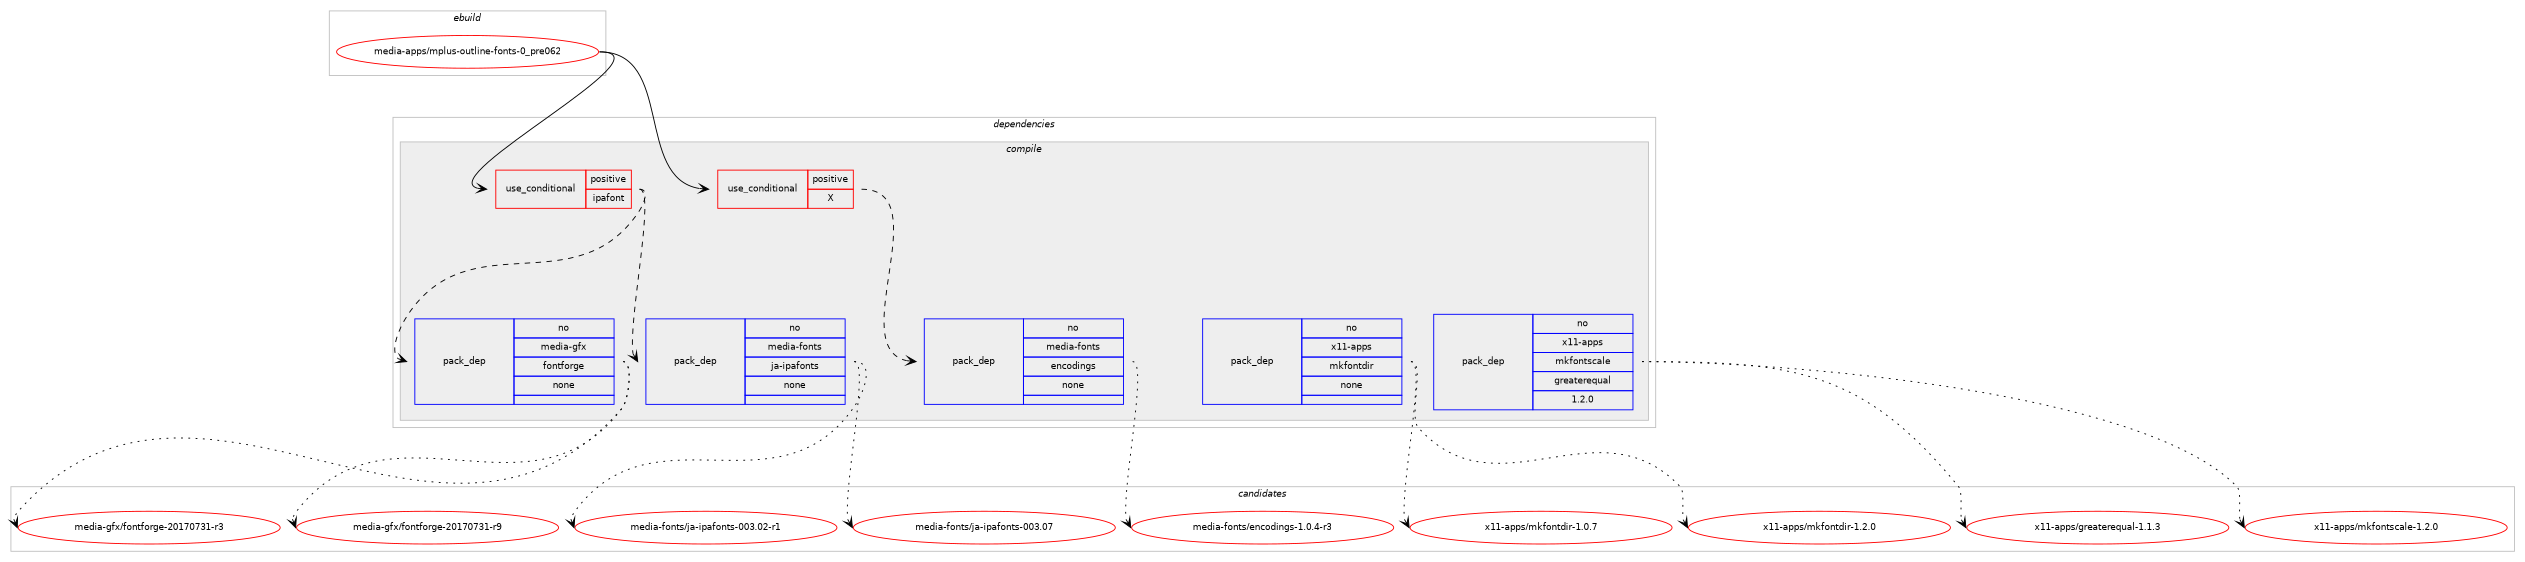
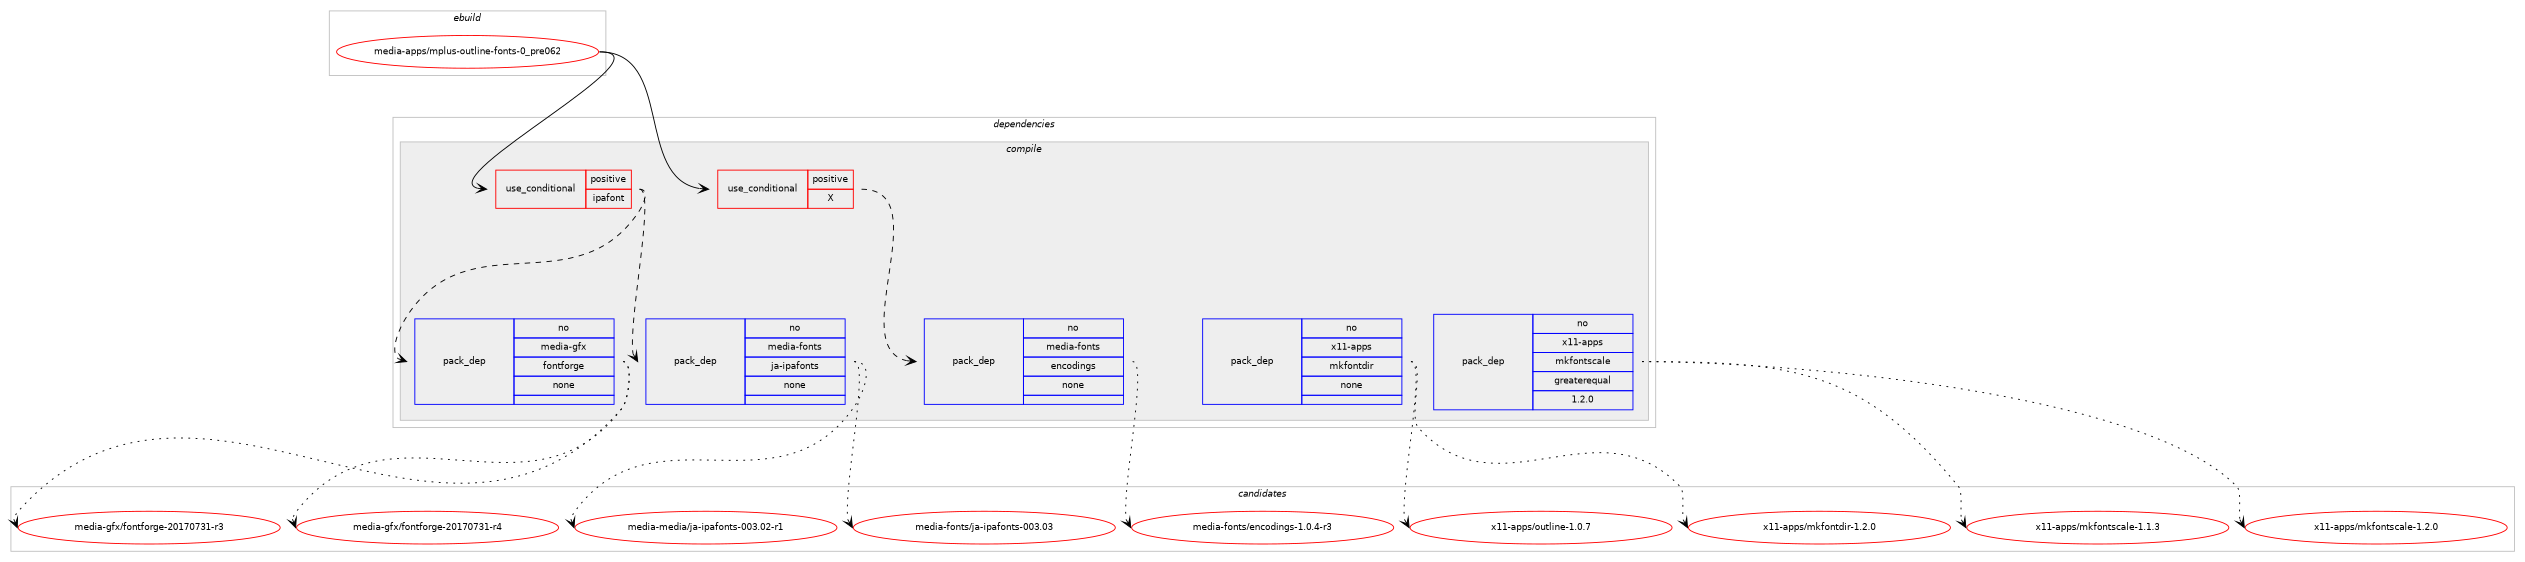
  digraph {
    compound=true
    concentrate=true
    fontname=Helvetica
    fontsize=10
    newrank=true
    rankdir=TB
    ranksep=1.5
    node [color=red fontname=Helvetica fontsize=10]
    edge [arrowhead=vee headport=w style=dotted tailport=e weight=100]
    n1 [label="media-apps/mplus-outline-fonts-0_pre062" width=4]
    n2 [color=blue label=<<TABLE BORDER="0" CELLBORDER="1" CELLSPACING="0" CELLPADDING="4" WIDTH="220"><TR><TD ROWSPAN="6" CELLPADDING="30">pack_dep</TD></TR><TR><TD WIDTH="110">no</TD></TR><TR><TD>x11-apps</TD></TR><TR><TD>mkfontscale</TD></TR><TR><TD>greaterequal</TD></TR><TR><TD>1.2.0</TD></TR></TABLE>> shape=none]
    n3 [color=blue label=<<TABLE BORDER="0" CELLBORDER="1" CELLSPACING="0" CELLPADDING="4" WIDTH="220"><TR><TD ROWSPAN="6" CELLPADDING="30">pack_dep</TD></TR><TR><TD WIDTH="110">no</TD></TR><TR><TD>x11-apps</TD></TR><TR><TD>mkfontdir</TD></TR><TR><TD>none</TD></TR><TR><TD></TD></TR></TABLE>> shape=none]
    n4 [color=blue label=<<TABLE BORDER="0" CELLBORDER="1" CELLSPACING="0" CELLPADDING="4" WIDTH="220"><TR><TD ROWSPAN="6" CELLPADDING="30">pack_dep</TD></TR><TR><TD WIDTH="110">no</TD></TR><TR><TD>media-fonts</TD></TR><TR><TD>encodings</TD></TR><TR><TD>none</TD></TR><TR><TD></TD></TR></TABLE>> shape=none]
    n5 [label=<<TABLE BORDER="0" CELLBORDER="1" CELLSPACING="0" CELLPADDING="4"><TR><TD ROWSPAN="3" CELLPADDING="10">use_conditional</TD></TR><TR><TD>positive</TD></TR><TR><TD>X</TD></TR></TABLE>> shape=none]
    n6 [color=blue label=<<TABLE BORDER="0" CELLBORDER="1" CELLSPACING="0" CELLPADDING="4" WIDTH="220"><TR><TD ROWSPAN="6" CELLPADDING="30">pack_dep</TD></TR><TR><TD WIDTH="110">no</TD></TR><TR><TD>media-gfx</TD></TR><TR><TD>fontforge</TD></TR><TR><TD>none</TD></TR><TR><TD></TD></TR></TABLE>> shape=none]
    n7 [color=blue label=<<TABLE BORDER="0" CELLBORDER="1" CELLSPACING="0" CELLPADDING="4" WIDTH="220"><TR><TD ROWSPAN="6" CELLPADDING="30">pack_dep</TD></TR><TR><TD WIDTH="110">no</TD></TR><TR><TD>media-fonts</TD></TR><TR><TD>ja-ipafonts</TD></TR><TR><TD>none</TD></TR><TR><TD></TD></TR></TABLE>> shape=none]
    n8 [label=<<TABLE BORDER="0" CELLBORDER="1" CELLSPACING="0" CELLPADDING="4"><TR><TD ROWSPAN="3" CELLPADDING="10">use_conditional</TD></TR><TR><TD>positive</TD></TR><TR><TD>ipafont</TD></TR></TABLE>> shape=none]
-   n9 [label="x11-apps/greaterequal-1.1.3" width=4]
+   n9 [label="x11-apps/mkfontscale-1.1.3" width=4]
    n10 [label="x11-apps/mkfontscale-1.2.0" width=4]
-   n11 [label="x11-apps/mkfontdir-1.0.7" width=4]
+   n11 [label="x11-apps/outline-1.0.7" width=4]
    n12 [label="x11-apps/mkfontdir-1.2.0" width=4]
    n13 [label="media-fonts/encodings-1.0.4-r3" width=4]
    n14 [label="media-gfx/fontforge-20170731-r3" width=4]
-   n15 [label="media-gfx/fontforge-20170731-r9" width=4]
-   n16 [label="media-fonts/ja-ipafonts-003.02-r1" width=4]
-   n17 [label="media-fonts/ja-ipafonts-003.07" width=4]
+   n15 [label="media-gfx/fontforge-20170731-r4" width=4]
+   n16 [label="media-media/ja-ipafonts-003.02-r1" width=4]
+   n17 [label="media-fonts/ja-ipafonts-003.03" width=4]
    subgraph cluster_1 {
      color=gray
      label=<<i>ebuild</i>>
      rank=same
      n1
    }
    subgraph cluster_2 {
      color=gray
      label=<<i>dependencies</i>>
      subgraph cluster_3 {
        color=gray
        fillcolor="#eeeeee"
        label=<<i>compile</i>>
        style=filled
        subgraph sub_4 {
          color=gray
          fillcolor="#eeeeee"
          label=<<i>compile</i>>
          style=filled
          n5
          subgraph sub_5 {
            color=gray
            fillcolor="#eeeeee"
            label=<<i>compile</i>>
            style=filled
            subgraph sub_6 {
              color=gray
              fillcolor="#eeeeee"
              label=<<i>compile</i>>
              style=filled
              n2
            }
            subgraph sub_7 {
              color=gray
              fillcolor="#eeeeee"
              label=<<i>compile</i>>
              style=filled
              n3
            }
          }
          subgraph sub_8 {
            color=gray
            fillcolor="#eeeeee"
            label=<<i>compile</i>>
            style=filled
            n4
          }
        }
        subgraph sub_9 {
          color=gray
          fillcolor="#eeeeee"
          label=<<i>compile</i>>
          style=filled
          n8
          subgraph sub_10 {
            color=gray
            fillcolor="#eeeeee"
            label=<<i>compile</i>>
            style=filled
            n6
          }
          subgraph sub_11 {
            color=gray
            fillcolor="#eeeeee"
            label=<<i>compile</i>>
            style=filled
            n7
          }
        }
      }
      subgraph cluster_12 {
        color=gray
        fillcolor="#eeeeee"
        label=<<i>compile and run</i>>
        style=filled
      }
      subgraph cluster_13 {
        color=gray
        fillcolor="#eeeeee"
        label=<<i>run</i>>
        style=filled
      }
    }
    subgraph cluster_14 {
      color=gray
      label=<<i>candidates</i>>
      rank=same
      subgraph sub_15 {
        color=black
        label=<<i>candidates</i>>
        nodesep=1
        rank=same
        n9
        n10
      }
      subgraph sub_16 {
        color=black
        label=<<i>candidates</i>>
        nodesep=1
        rank=same
        n11
        n12
      }
      subgraph sub_17 {
        color=black
        label=<<i>candidates</i>>
        nodesep=1
        rank=same
        n13
      }
      subgraph sub_18 {
        color=black
        label=<<i>candidates</i>>
        nodesep=1
        rank=same
        n14
        n15
      }
      subgraph sub_19 {
        color=black
        label=<<i>candidates</i>>
        nodesep=1
        rank=same
        n16
        n17
      }
    }
    n1 -> n5 [style=solid weight=20]
    n1 -> n8 [style=solid weight=20]
    n2 -> n9
    n2 -> n10
    n3 -> n11
    n3 -> n12
    n4 -> n13
    n5 -> n4 [style=dashed weight=20]
    n6 -> n14
    n6 -> n15
    n7 -> n16
    n7 -> n17
    n8 -> n6 [style=dashed weight=20]
    n8 -> n7 [style=dashed weight=20]
  }
